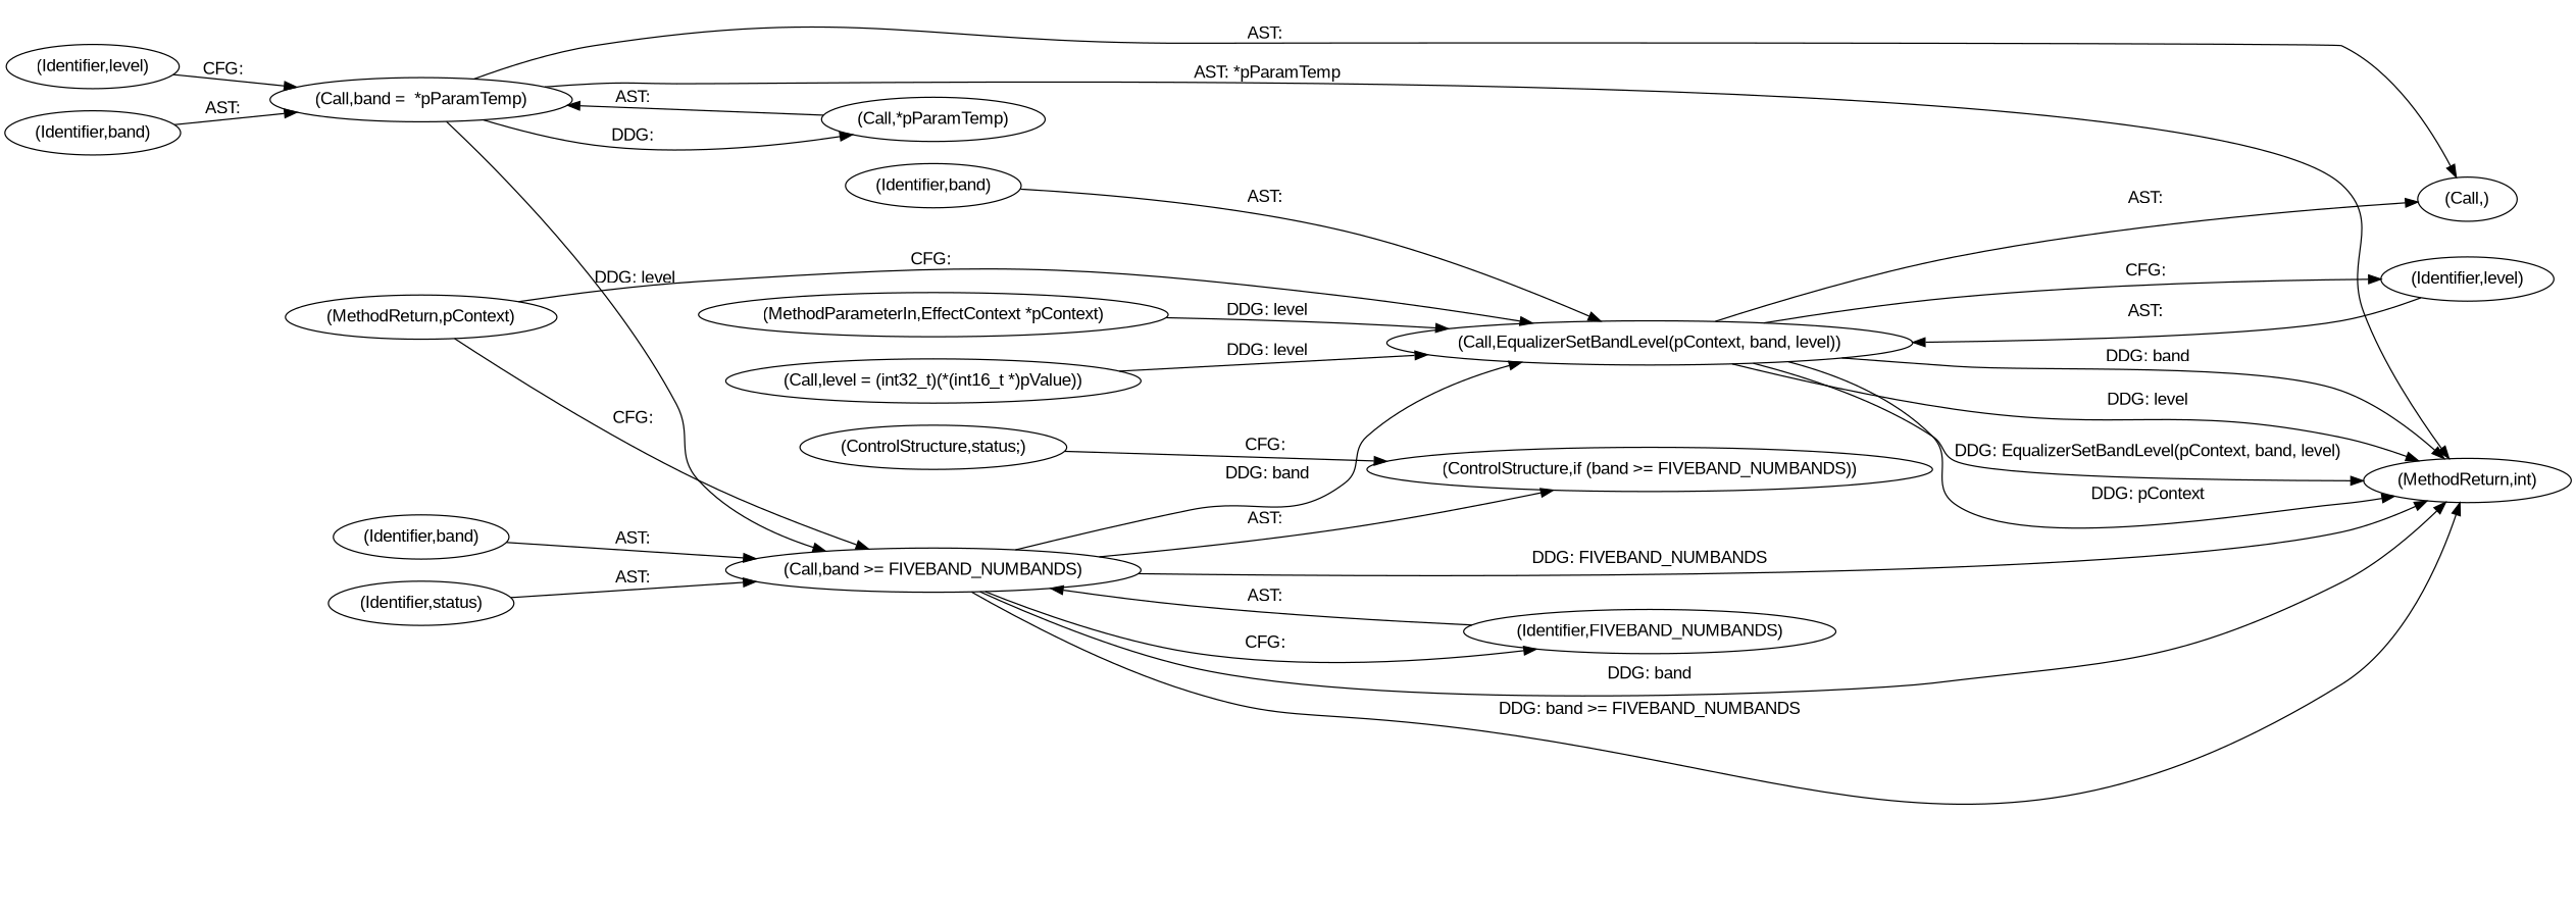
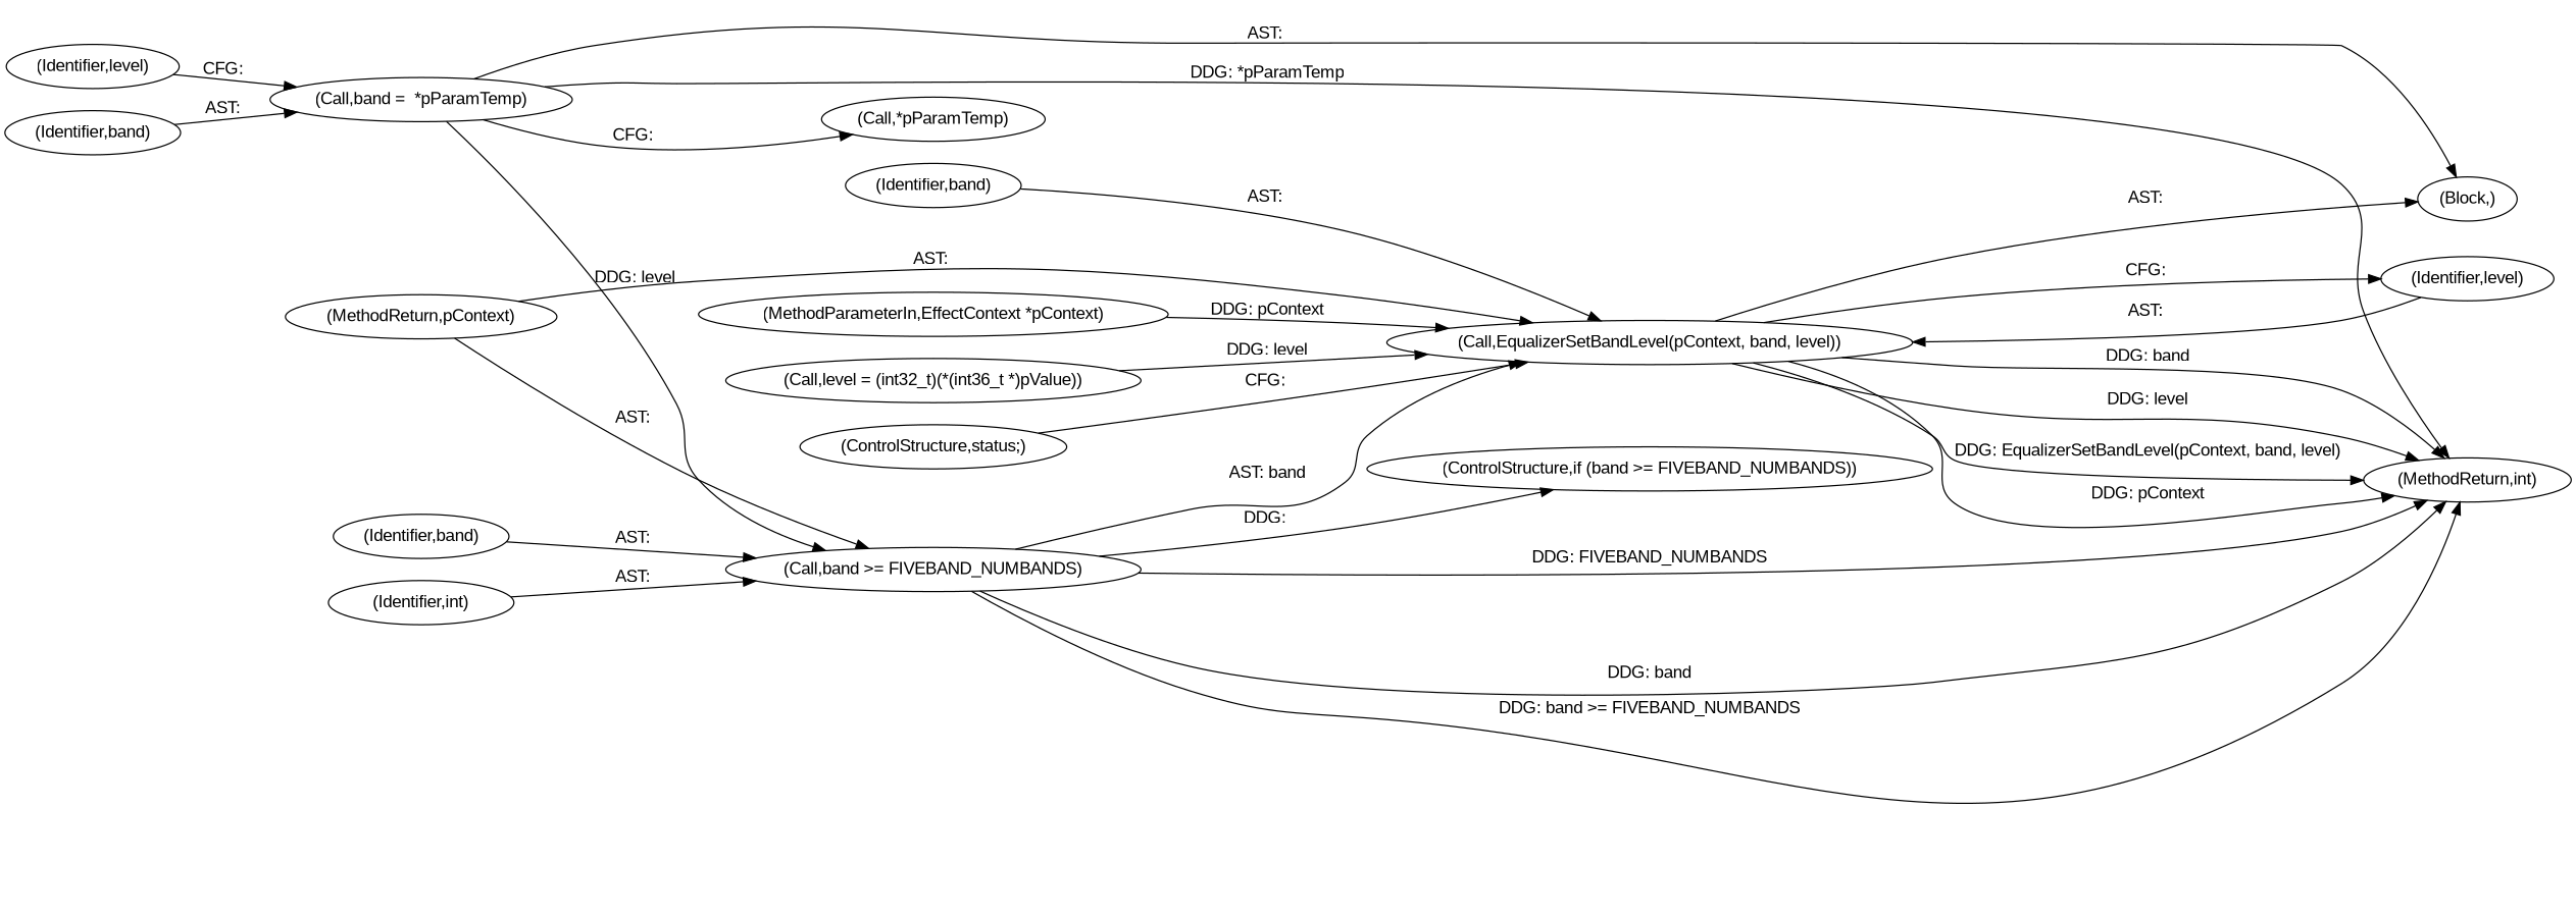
  digraph {
    fontname="Liberation Sans"
    rankdir=LR
    node [fontname="Liberation Sans"]
    edge [fontname="Liberation Sans"]
    n1 [label="(Call,band >= FIVEBAND_NUMBANDS)"]
    n2 [label="(Call,EqualizerSetBandLevel(pContext, band, level))"]
    n3 [label="(ControlStructure,if (band >= FIVEBAND_NUMBANDS))"]
    n4 [label="(MethodReturn,int)"]
-   n5 [label="(Identifier,FIVEBAND_NUMBANDS)"]
-   n6 [label="(Call,)"]
+   n6 [label="(Block,)"]
    n7 [label="(Identifier,level)"]
    n8 [label="(Call,band =  *pParamTemp)"]
    n9 [label="(Call,*pParamTemp)"]
    n10 [label="(Identifier,level)"]
    n11 [label="(MethodParameterIn,EffectContext *pContext)"]
-   n12 [label="(Call,level = (int32_t)(*(int16_t *)pValue))"]
+   n12 [label="(Call,level = (int32_t)(*(int36_t *)pValue))"]
    n13 [label="(MethodReturn,pContext)"]
    n14 [label="(Identifier,band)"]
-   n15 [label="(Identifier,status)"]
+   n15 [label="(Identifier,int)"]
    n16 [label="(Identifier,band)"]
    n17 [label="(ControlStructure,status;)"]
    n18 [label="(Identifier,band)"]
-   n1 -> n2 [label="DDG: band"]
-   n1 -> n3 [label="AST: "]
+   n1 -> n2 [label="AST: band"]
+   n1 -> n3 [label="DDG: "]
    n1 -> n4 [label="DDG: band"]
    n1 -> n4 [label="DDG: band >= FIVEBAND_NUMBANDS"]
    n1 -> n4 [label="DDG: FIVEBAND_NUMBANDS"]
-   n1 -> n5 [label="CFG: "]
    n2 -> n4 [label="DDG: level"]
    n2 -> n4 [label="DDG: EqualizerSetBandLevel(pContext, band, level)"]
    n2 -> n4 [label="DDG: pContext"]
    n2 -> n4 [label="DDG: band"]
    n2 -> n6 [label="AST: "]
    n2 -> n7 [label="CFG: "]
-   n5 -> n1 [label="AST: "]
    n7 -> n2 [label="AST: "]
    n8 -> n1 [label="DDG: level"]
-   n8 -> n4 [label="AST: *pParamTemp"]
+   n8 -> n4 [label="DDG: *pParamTemp"]
    n8 -> n6 [label="AST: "]
-   n8 -> n9 [label="DDG: "]
-   n9 -> n8 [label="AST: "]
+   n8 -> n9 [label="CFG: "]
    n10 -> n8 [label="CFG: "]
-   n11 -> n2 [label="DDG: level"]
+   n11 -> n2 [label="DDG: pContext"]
    n12 -> n2 [label="DDG: level"]
-   n13 -> n1 [label="CFG: "]
-   n13 -> n2 [label="CFG: "]
+   n13 -> n1 [label="AST: "]
+   n13 -> n2 [label="AST: "]
    n14 -> n8 [label="AST: "]
    n15 -> n1 [label="AST: "]
    n16 -> n2 [label="AST: "]
-   n17 -> n3 [label="CFG: "]
+   n17 -> n2 [label="CFG: "]
    n18 -> n1 [label="AST: "]
  }
